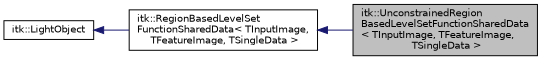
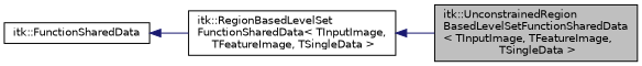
  digraph {
    rankdir=LR
    node [color=black fillcolor=white fontname=Helvetica fontsize=10 shape=record style=filled]
    edge [color=midnightblue dir=back fontname=Helvetica fontsize=10 labelfontname=Helvetica labelfontsize=10 style=solid]
    n1 [fillcolor=grey75 fontcolor=black height=0.2 label="itk::UnconstrainedRegion\lBasedLevelSetFunctionSharedData\l\< TInputImage, TFeatureImage,\l TSingleData \>" width=0.4]
    n2 [height=0.2 label="itk::RegionBasedLevelSet\lFunctionSharedData\< TInputImage,\l TFeatureImage, TSingleData \>" width=0.4]
-   n3 [height=0.2 label="itk::LightObject" width=0.4]
+   n3 [height=0.2 label="itk::FunctionSharedData" width=0.4]
    n2 -> n1
    n3 -> n2
  }
